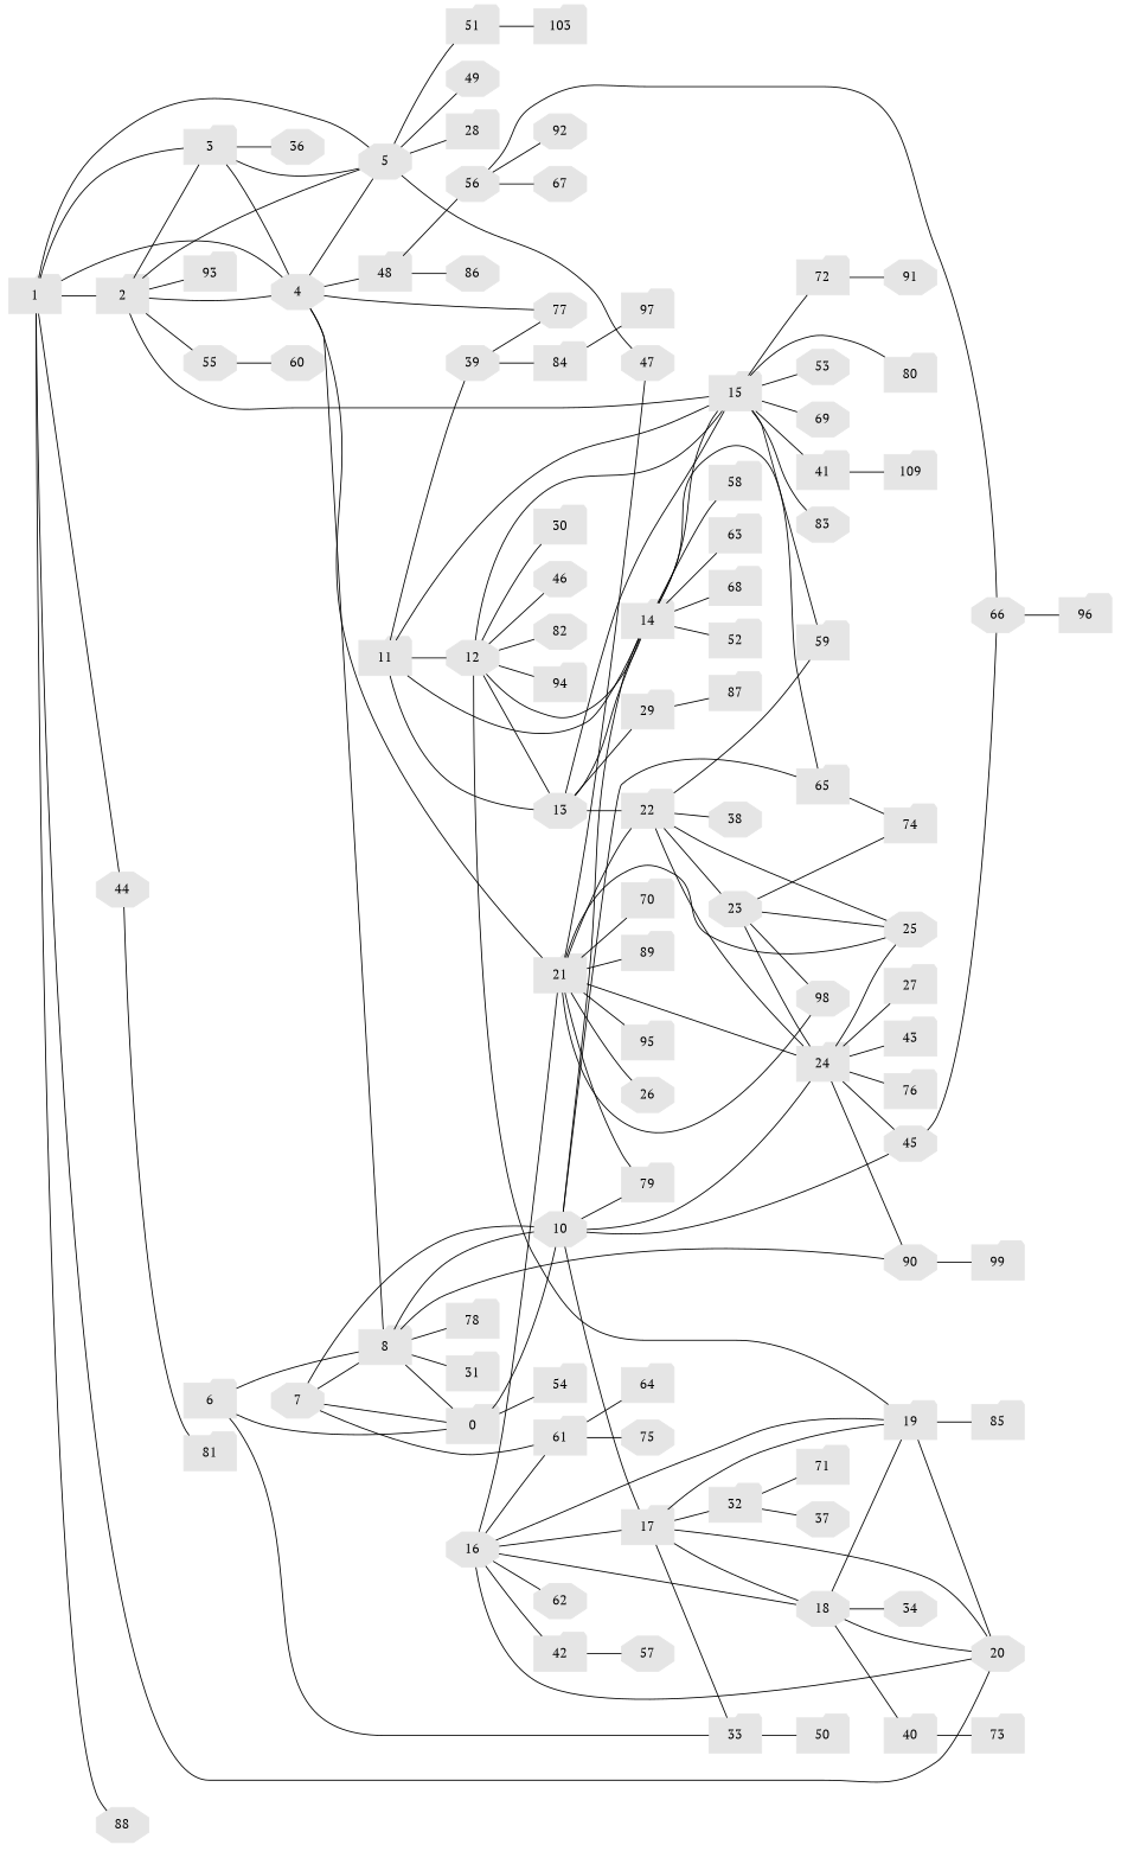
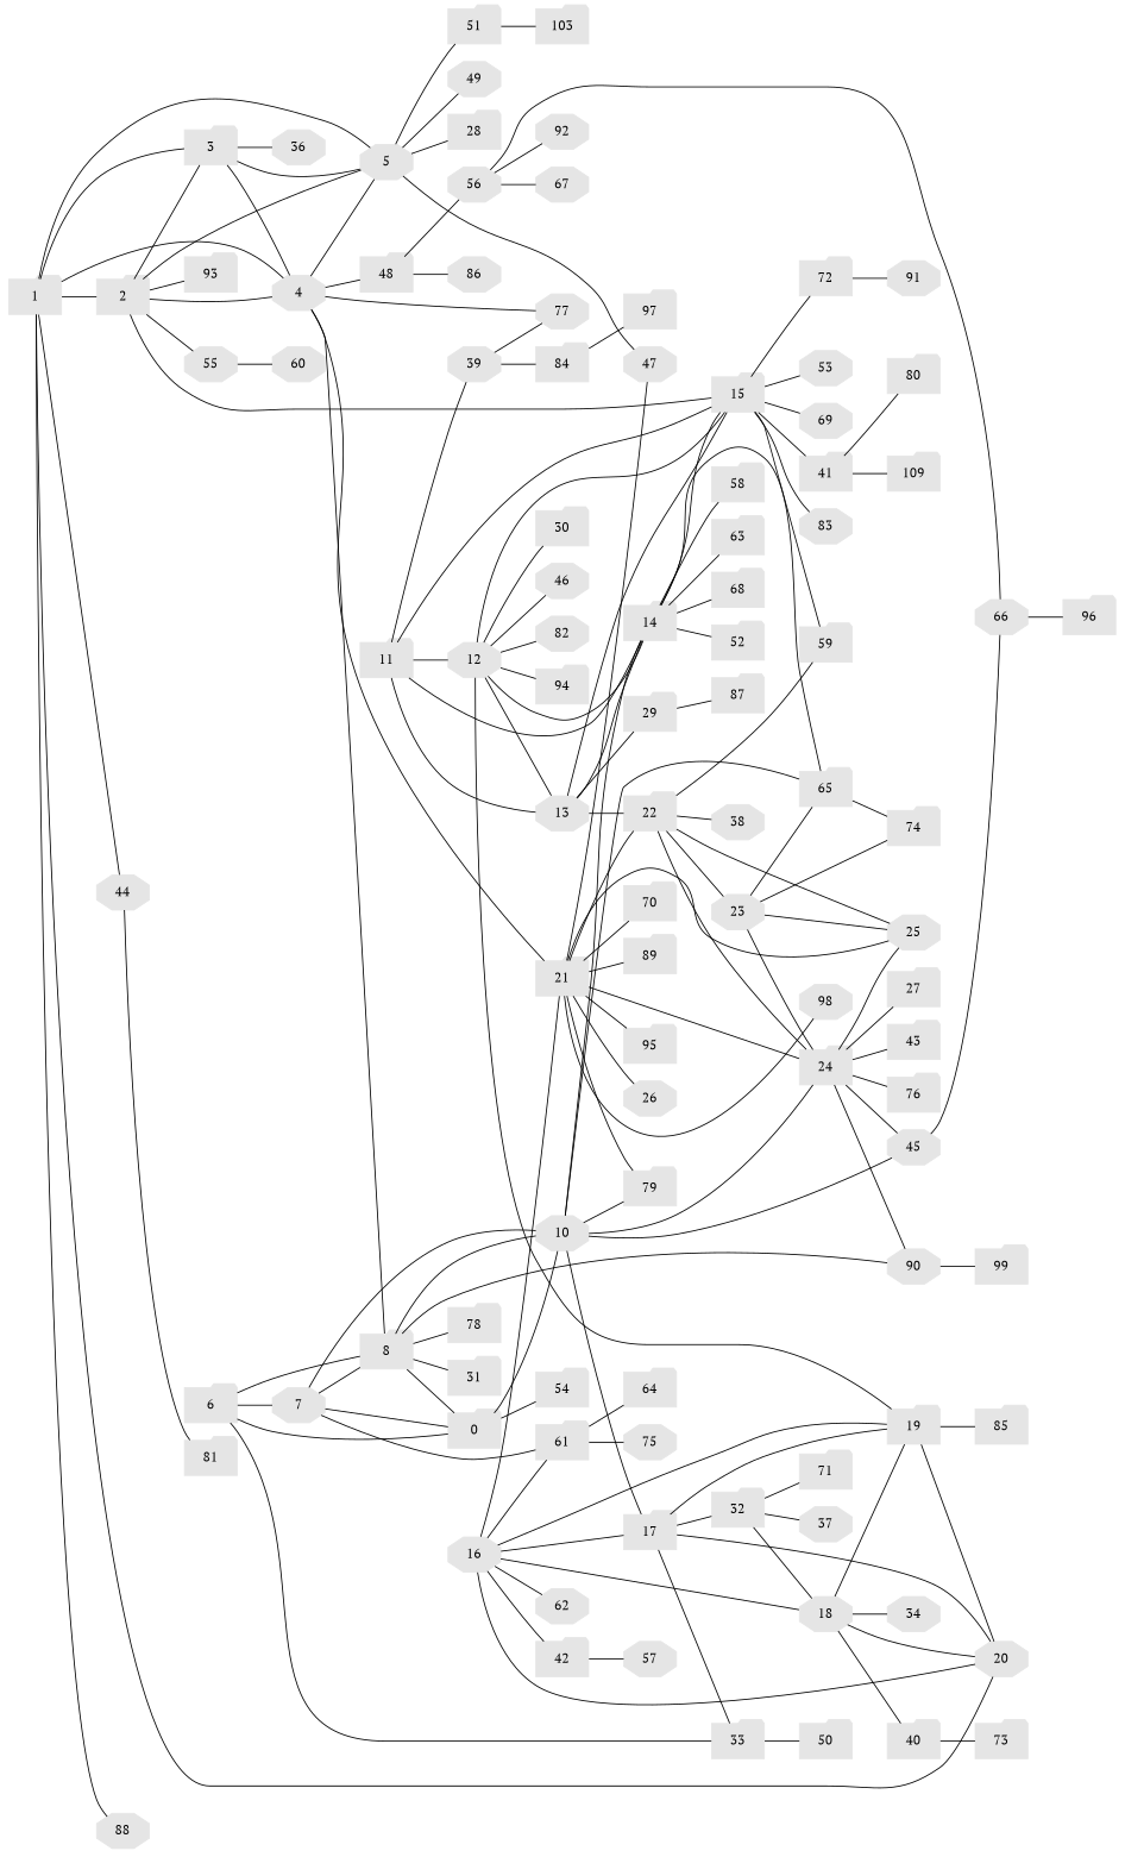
  graph {
    fontname="PT Serif"
    rankdir=LR
    node [color=gray90 fontname="PT Serif" shape=folder style=filled]
    edge [fontname="PT Serif"]
    1
    2
    3
    4 [shape=octagon]
    5 [shape=octagon]
    20 [shape=octagon]
    44 [shape=octagon]
    88 [shape=octagon]
    15
    55 [shape=octagon]
    93
    36 [shape=octagon]
    8
    21
    48
    77 [shape=octagon]
    28
    47 [shape=octagon]
    49 [shape=octagon]
    51
    81
    53 [shape=octagon]
    59
    69 [shape=octagon]
    72
    80
    83 [shape=octagon]
    41
    60 [shape=octagon]
    n30 [label=0]
    10 [shape=octagon]
    31
    78
    90 [shape=octagon]
    24
    79
    22
    25 [shape=octagon]
    26 [shape=octagon]
    70
    89
    95
    98 [shape=octagon]
    56 [shape=octagon]
    86 [shape=octagon]
    n46 [label=103]
    6
    7 [shape=octagon]
    33
    61
    54
    14
    17
    45 [shape=octagon]
    65
    50
    64
    75 [shape=octagon]
    99
    52
    58
    63
    68
    19
    18 [shape=octagon]
    32
    27
    43
    76
    66 [shape=octagon]
    74
    11
    12 [shape=octagon]
    13 [shape=octagon]
    39 [shape=octagon]
    30
    46 [shape=octagon]
    82 [shape=octagon]
    94
    29
    84
    85
    23 [shape=octagon]
    38 [shape=octagon]
    87
    91 [shape=octagon]
    16 [shape=octagon]
    42
    62 [shape=octagon]
    34 [shape=octagon]
    40
    57 [shape=octagon]
    37 [shape=octagon]
    71
    73
    n96 [label=109]
    97
    96
    67 [shape=octagon]
    92 [shape=octagon]
    1 -- 2
    1 -- 3
    1 -- 4
    1 -- 5
    1 -- 20
    1 -- 44
    1 -- 88
    2 -- 3
    2 -- 4
    2 -- 5
    2 -- 15
    2 -- 55
    2 -- 93
    3 -- 4
    3 -- 5
    3 -- 36
    4 -- 5
    4 -- 8
    4 -- 21
    4 -- 48
    4 -- 77
    5 -- 28
    5 -- 47
    5 -- 49
    5 -- 51
    44 -- 81
    15 -- 53
    15 -- 59
    15 -- 69
    15 -- 72
-   15 -- 80
+   41 -- 80
    15 -- 83
    15 -- 41
    55 -- 60
    8 -- n30
    8 -- 10
    8 -- 31
    8 -- 78
    8 -- 90
    21 -- 47
    21 -- 24
    21 -- 79
    21 -- 22
    21 -- 25
    21 -- 26
    21 -- 70
    21 -- 89
    21 -- 95
    21 -- 98
    48 -- 56
    48 -- 86
    51 -- n46
    72 -- 91
    41 -- n96
    n30 -- 10
    n30 -- 54
    10 -- 24
    10 -- 79
    10 -- 14
    10 -- 17
    10 -- 45
    10 -- 65
    90 -- 99
    24 -- 90
    24 -- 25
    24 -- 45
    24 -- 27
    24 -- 43
    24 -- 76
    22 -- 59
    22 -- 24
    22 -- 25
    22 -- 23
    22 -- 38
    56 -- 66
    56 -- 67
    56 -- 92
    6 -- 8
    6 -- n30
+   6 -- 7
    6 -- 33
    7 -- 8
    7 -- n30
    7 -- 10
    7 -- 61
    33 -- 50
    61 -- 64
    61 -- 75
    14 -- 15
    14 -- 65
    14 -- 52
    14 -- 58
    14 -- 63
    14 -- 68
    17 -- 20
    17 -- 33
    17 -- 19
-   17 -- 18
+   32 -- 18
    17 -- 32
    45 -- 66
    65 -- 74
    19 -- 20
    19 -- 85
    18 -- 20
    18 -- 19
    18 -- 34
    18 -- 40
    32 -- 37
    32 -- 71
    66 -- 96
    11 -- 15
    11 -- 14
    11 -- 12
    11 -- 13
    11 -- 39
    12 -- 15
    12 -- 14
    12 -- 19
    12 -- 13
    12 -- 30
    12 -- 46
    12 -- 82
    12 -- 94
    13 -- 15
    13 -- 22
    13 -- 14
    13 -- 29
    39 -- 77
    39 -- 84
    29 -- 87
    84 -- 97
    23 -- 24
    23 -- 25
-   23 -- 98
+   23 -- 65
    23 -- 74
    16 -- 20
    16 -- 21
    16 -- 61
    16 -- 17
    16 -- 19
    16 -- 18
    16 -- 42
    16 -- 62
    42 -- 57
    40 -- 73
  }
